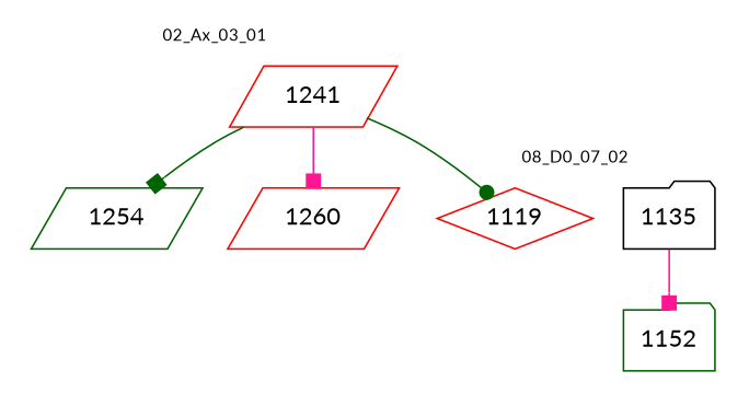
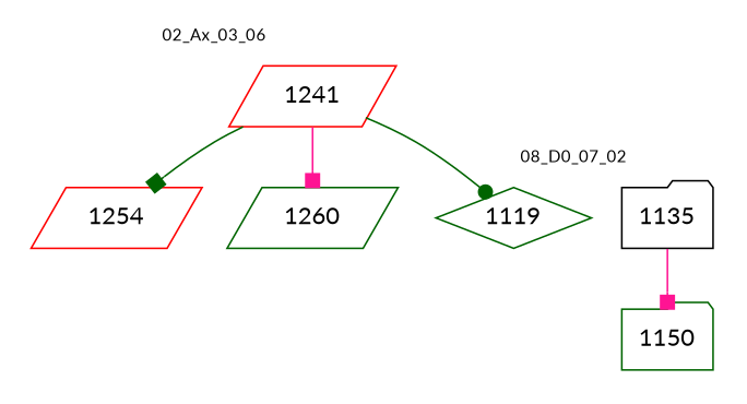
  digraph {
    fontname=Lato
    node [color=red fontname=Lato shape=parallelogram]
    edge [arrowhead=box color=darkgreen fontname=Lato]
    n1 [label=1241]
-   n2 [color=darkgreen label=1254]
-   n3 [label=1260]
+   n2 [label=1254]
+   n3 [color=darkgreen label=1260]
    n4 [color=black label=1135 shape=folder]
-   n5 [label=1119 shape=diamond]
-   n6 [color=darkgreen label=1152 shape=folder]
+   n5 [color=darkgreen label=1119 shape=diamond]
+   n6 [color=darkgreen label=1150 shape=folder]
    subgraph cluster_1 {
      color=white
      fontsize=10
-     label="02_Ax_03_01"
+     label="02_Ax_03_06"
      n1
      n2
      n3
    }
    subgraph cluster_2 {
      color=white
      fontsize=10
      label="08_D0_07_02"
      n4
      n5
      n6
    }
    n1 -> n2
    n1 -> n3 [color=deeppink]
    n1 -> n5 [arrowhead=dot]
    n4 -> n6 [color=deeppink]
  }
